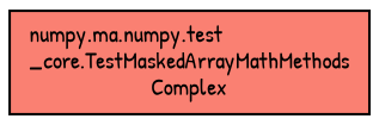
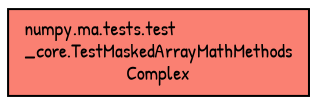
  digraph {
    rankdir=LR
    fontname="Patrick Hand"
-   n1 [color=black fillcolor=salmon fontname="Patrick Hand" fontsize=10 height=0.2 label="numpy.ma.numpy.test\l_core.TestMaskedArrayMathMethods\lComplex" shape=record style=filled width=0.4]
+   n1 [color=black fillcolor=salmon fontname="Patrick Hand" fontsize=10 height=0.2 label="numpy.ma.tests.test\l_core.TestMaskedArrayMathMethods\lComplex" shape=record style=filled width=0.4]
  }
